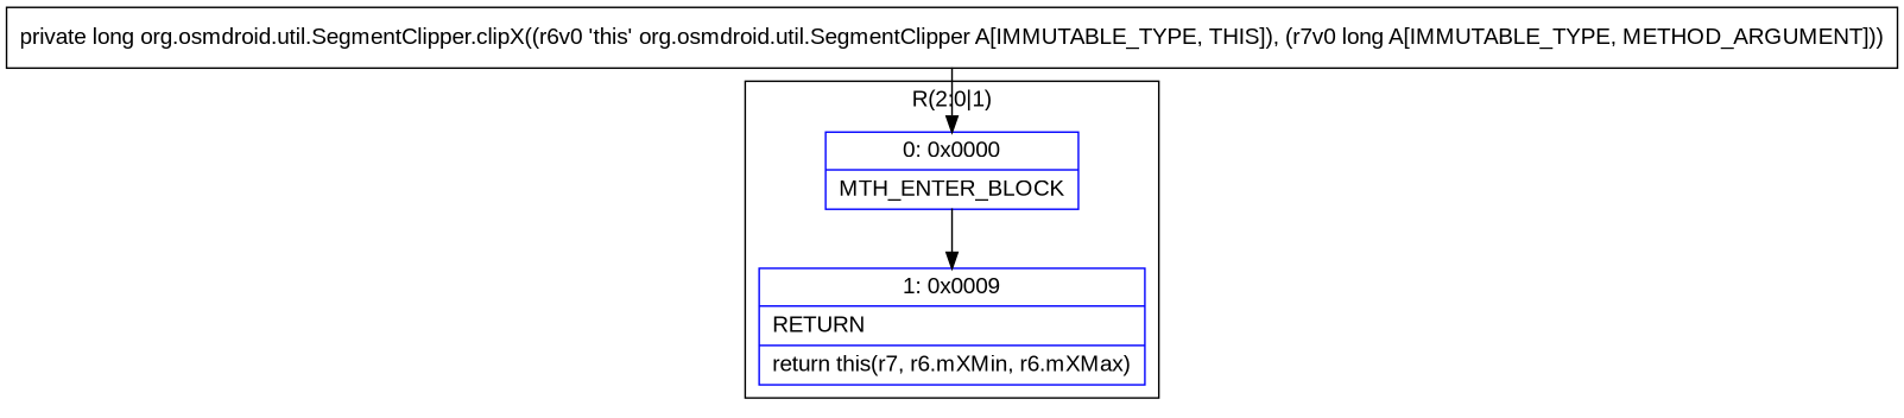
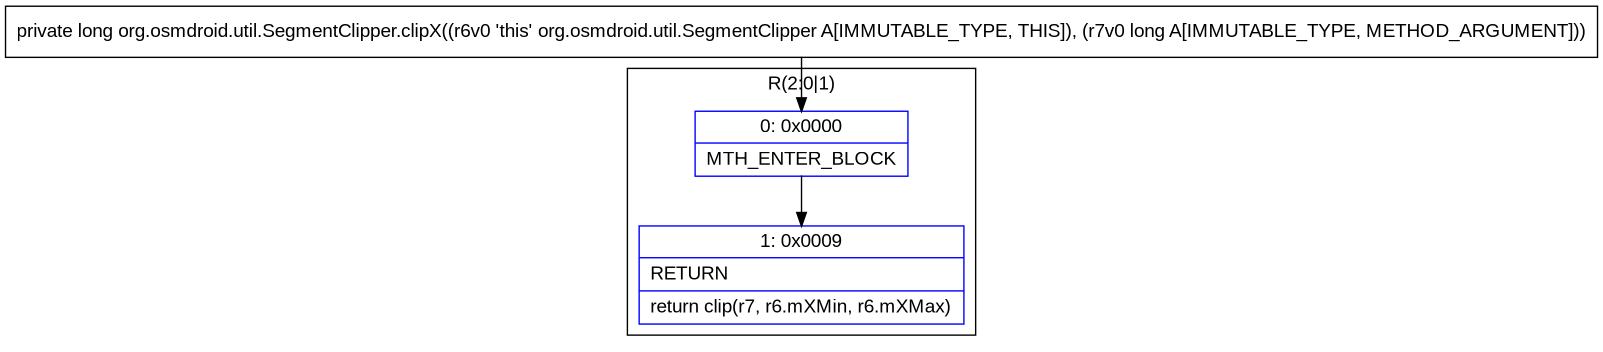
  digraph {
    fontname="Liberation Sans"
    node [color=blue shape=record fontname="Liberation Sans"]
    edge [fontname="Liberation Sans"]
    n1 [label="{0\:\ 0x0000|MTH_ENTER_BLOCK\l}"]
-   n2 [label="{1\:\ 0x0009|RETURN\l|return this(r7, r6.mXMin, r6.mXMax)\l}"]
+   n2 [label="{1\:\ 0x0009|RETURN\l|return clip(r7, r6.mXMin, r6.mXMax)\l}"]
    n3 [label="{private long org.osmdroid.util.SegmentClipper.clipX((r6v0 'this' org.osmdroid.util.SegmentClipper A[IMMUTABLE_TYPE, THIS]), (r7v0 long A[IMMUTABLE_TYPE, METHOD_ARGUMENT])) }" color=""]
    subgraph cluster_1 {
      label="R(2:0|1)"
      n1
      n2
    }
    n1 -> n2
    n3 -> n1
  }
